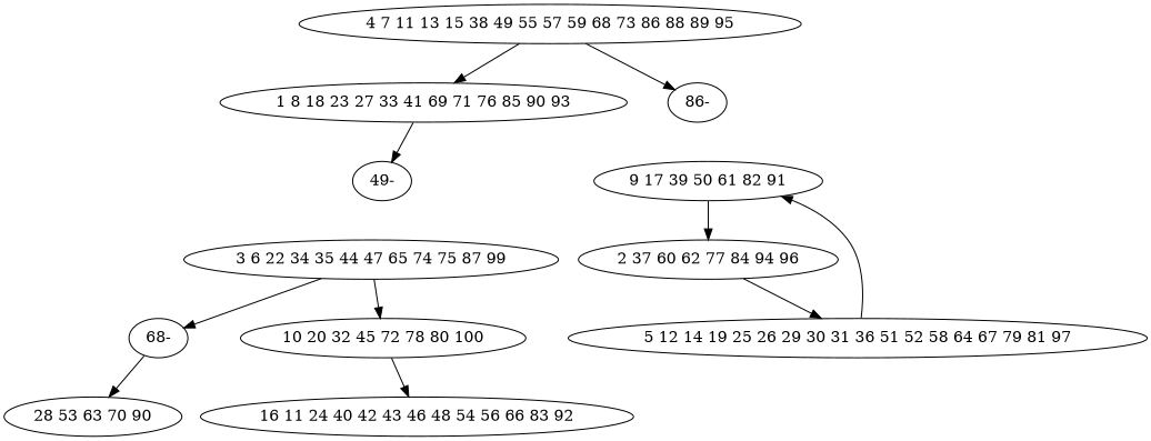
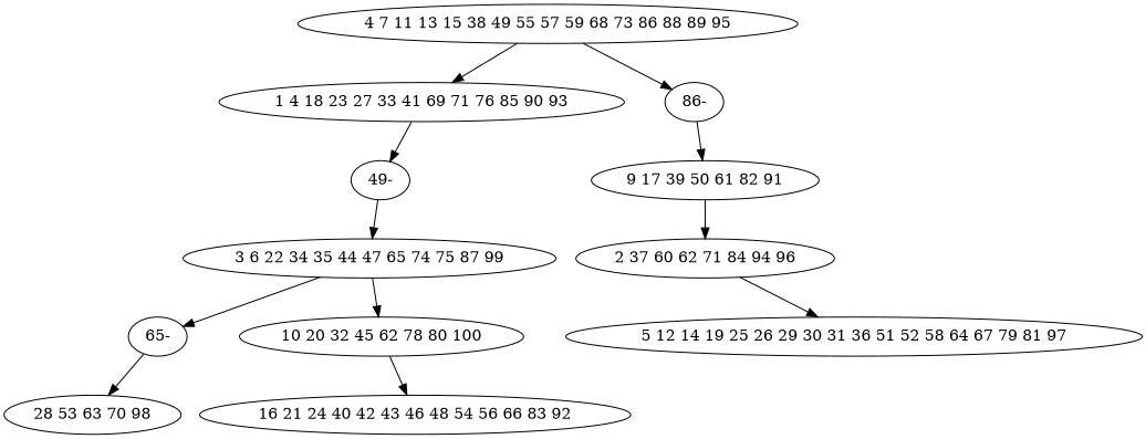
  digraph {
    n1 [label="4 7 11 13 15 38 49 55 57 59 68 73 86 88 89 95"]
-   n2 [label="1 8 18 23 27 33 41 69 71 76 85 90 93"]
+   n2 [label="1 4 18 23 27 33 41 69 71 76 85 90 93"]
    n3 [label="86-"]
    n4 [label="49-"]
    n5 [label="9 17 39 50 61 82 91"]
    n6 [label="3 6 22 34 35 44 47 65 74 75 87 99"]
-   n7 [label="68-"]
-   n8 [label="10 20 32 45 72 78 80 100"]
-   n9 [label="2 37 60 62 77 84 94 96"]
-   n10 [label="28 53 63 70 90"]
+   n7 [label="65-"]
+   n8 [label="10 20 32 45 62 78 80 100"]
+   n9 [label="2 37 60 62 71 84 94 96"]
+   n10 [label="28 53 63 70 98"]
    n11 [label="5 12 14 19 25 26 29 30 31 36 51 52 58 64 67 79 81 97"]
-   n12 [label="16 11 24 40 42 43 46 48 54 56 66 83 92"]
+   n12 [label="16 21 24 40 42 43 46 48 54 56 66 83 92"]
    n1 -> n2
    n1 -> n3
    n2 -> n4
-   n11 -> n5
+   n3 -> n5
+   n4 -> n6
    n5 -> n9
    n6 -> n7
    n6 -> n8
    n7 -> n10
    n8 -> n12
    n9 -> n11
  }
